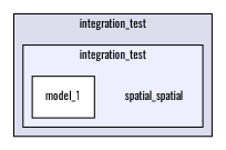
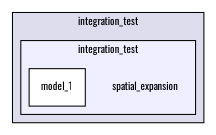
  digraph {
    compound=true
    fontname=Oswald
    node [fontname=Oswald fontsize=10]
-   n1 [label=spatial_spatial shape=plaintext]
+   n1 [label=spatial_expansion shape=plaintext]
    n2 [color=black fillcolor=white label=model_1 shape=box style=filled]
    subgraph cluster_1 {
      bgcolor="#ddddee"
      fontsize=10
      label=integration_test
      pencolor=black
      subgraph cluster_2 {
        bgcolor="#eeeeff"
        fontsize=10
        pencolor=black
        n1
        n2
      }
    }
  }
